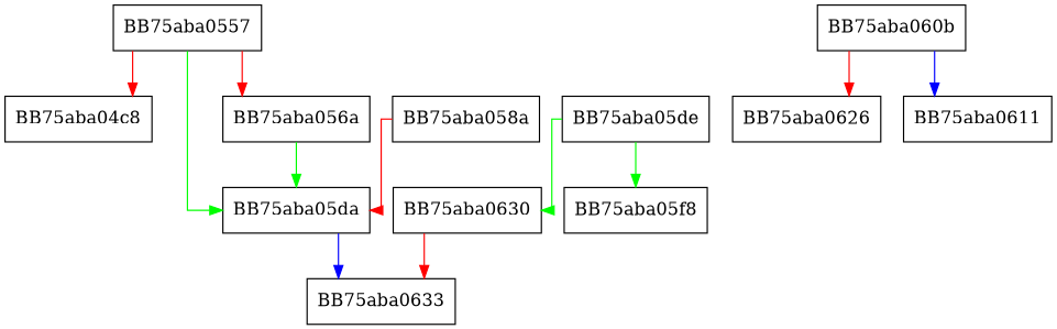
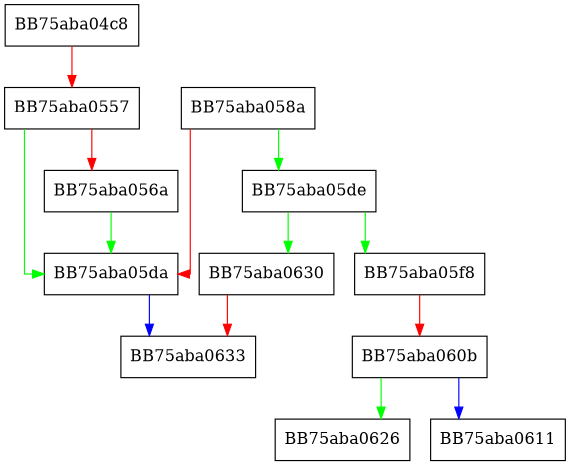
  digraph {
    splines=ortho
    node [shape=box]
    edge [color=green]
    BB75aba04c8
    BB75aba0557
    BB75aba058a
    BB75aba05da
    BB75aba05de
    BB75aba056a
    BB75aba0633
    BB75aba0630
    BB75aba05f8
    BB75aba060b
    BB75aba0626
    BB75aba0611
-   BB75aba0557 -> BB75aba04c8 [color=red]
+   BB75aba04c8 -> BB75aba0557 [color=red]
    BB75aba0557 -> BB75aba05da
    BB75aba0557 -> BB75aba056a [color=red]
    BB75aba058a -> BB75aba05da [color=red]
+   BB75aba058a -> BB75aba05de
    BB75aba05da -> BB75aba0633 [color=blue]
    BB75aba05de -> BB75aba0630
    BB75aba05de -> BB75aba05f8
    BB75aba056a -> BB75aba05da
    BB75aba0630 -> BB75aba0633 [color=red]
-   BB75aba060b -> BB75aba0626 [color=red]
+   BB75aba05f8 -> BB75aba060b [color=red]
+   BB75aba060b -> BB75aba0626
    BB75aba060b -> BB75aba0611 [color=blue]
  }
